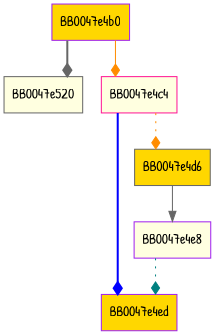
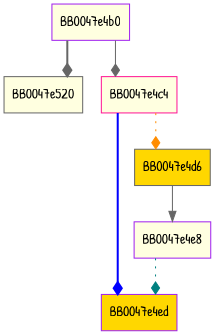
  digraph {
    fontname="Patrick Hand"
    splines=ortho
    node [color=purple fillcolor=lightyellow fontname="Patrick Hand" shape=box style=filled]
    edge [arrowhead=diamond color=gray40 fontname="Patrick Hand" style=bold]
    BB0047e520 [color=gray40]
-   BB0047e4b0 [fillcolor=gold]
+   BB0047e4b0
    BB0047e4c4 [color=deeppink]
    BB0047e4ed [fillcolor=gold]
    BB0047e4d6 [color=gray40 fillcolor=gold]
    BB0047e4e8
    BB0047e4b0 -> BB0047e520
-   BB0047e4b0 -> BB0047e4c4 [color=darkorange style=solid]
+   BB0047e4b0 -> BB0047e4c4 [style=solid]
    BB0047e4c4 -> BB0047e4ed [color=blue]
    BB0047e4c4 -> BB0047e4d6 [color=darkorange style=dotted]
    BB0047e4d6 -> BB0047e4e8 [arrowhead=normal style=solid]
    BB0047e4e8 -> BB0047e4ed [color=teal style=dotted]
  }
